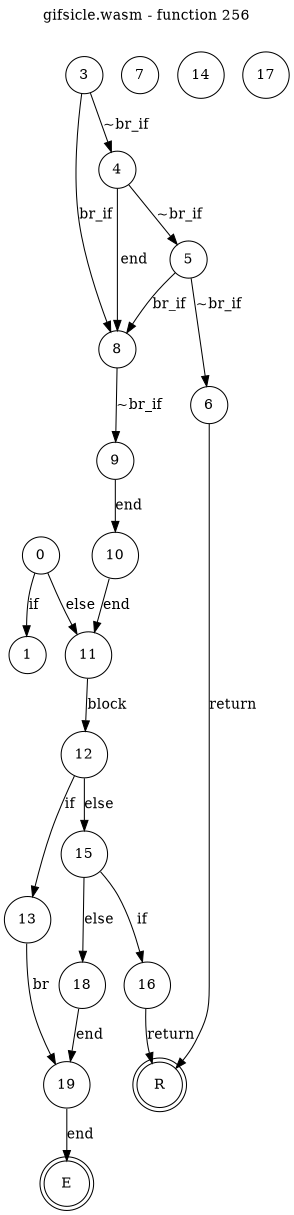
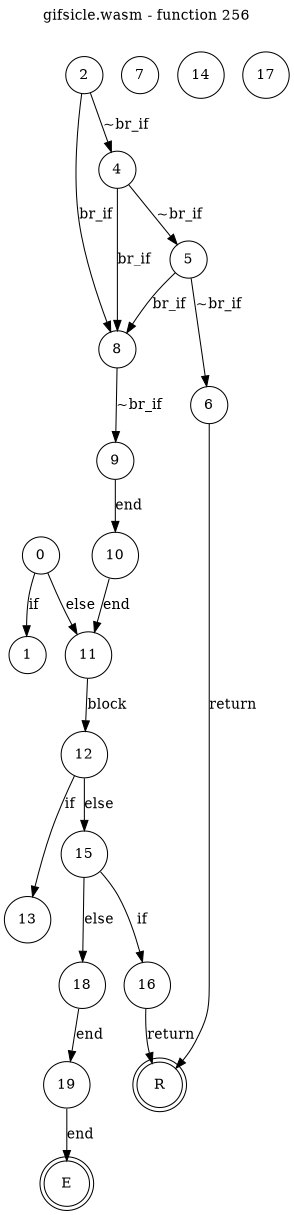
  digraph {
    fontname="DejaVu Serif"
    label="gifsicle.wasm - function 256"
    labelfontcolor=black
    labelfontname=Helvetica
    labelfontsize=16
    labelloc=t
    node [fontname="DejaVu Serif" shape=circle fontcolor=black]
    edge [fontname="DejaVu Serif"]
    E [shape=doublecircle fontcolor=""]
    R [shape=doublecircle fontcolor=""]
    n3 [label=0]
    n4 [label=1]
    n5 [label=11]
    n6 [label=12]
-   n7 [label=3]
+   n7 [label=2]
    n8 [label=4]
    n9 [label=8]
    n10 [label=5]
    n11 [label=9]
    n12 [label=6]
    n13 [label=7]
    n14 [label=10]
    n15 [label=13]
    n16 [label=15]
    n17 [label=19]
    n18 [label=16]
    n19 [label=18]
    n20 [label=14]
    n21 [label=17]
    n3 -> n4 [label=if]
    n3 -> n5 [label=else]
    n5 -> n6 [label=block]
    n6 -> n15 [label=if]
    n6 -> n16 [label=else]
    n7 -> n8 [label="~br_if"]
    n7 -> n9 [label=br_if]
-   n8 -> n9 [label=end]
+   n8 -> n9 [label=br_if]
    n8 -> n10 [label="~br_if"]
    n9 -> n11 [label="~br_if"]
    n10 -> n9 [label=br_if]
    n10 -> n12 [label="~br_if"]
    n11 -> n14 [label=end]
    n12 -> R [label=return]
    n14 -> n5 [label=end]
-   n15 -> n17 [label=br]
    n16 -> n18 [label=if]
    n16 -> n19 [label=else]
    n17 -> E [label=end]
    n18 -> R [label=return]
    n19 -> n17 [label=end]
  }
